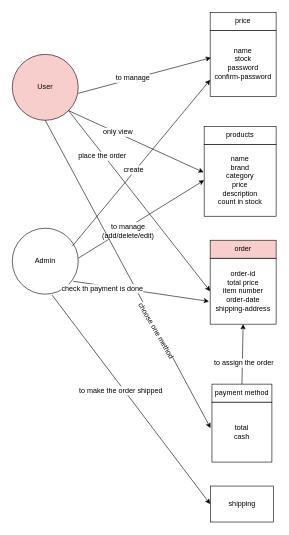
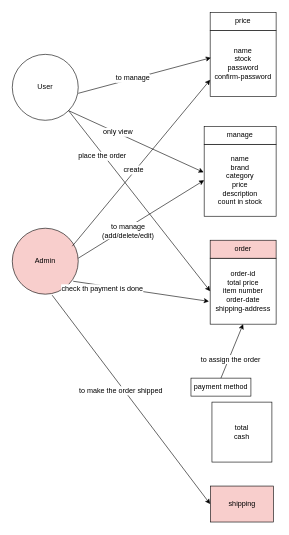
  <mxCell id="0" />
  <mxCell id="1" parent="0" />
- <mxCell id="2" value="User" style="ellipse;whiteSpace=wrap;html=1;aspect=fixed;fillColor=#f8cecc;" parent="1" vertex="1"><mxGeometry x="20" y="90" width="110" height="110" as="geometry" /></mxCell>
- <mxCell id="3" value="Admin" style="ellipse;whiteSpace=wrap;html=1;aspect=fixed;" parent="1" vertex="1"><mxGeometry x="20" y="380" width="110" height="110" as="geometry" /></mxCell>
+ <mxCell id="2" value="User" style="ellipse;whiteSpace=wrap;html=1;aspect=fixed;" parent="1" vertex="1"><mxGeometry x="20" y="90" width="110" height="110" as="geometry" /></mxCell>
+ <mxCell id="3" value="Admin" style="ellipse;whiteSpace=wrap;html=1;aspect=fixed;fillColor=#f8cecc;" parent="1" vertex="1"><mxGeometry x="20" y="380" width="110" height="110" as="geometry" /></mxCell>
  <mxCell id="4" value="name&lt;br&gt;stock&lt;br&gt;password&lt;br&gt;confirm-password" style="whiteSpace=wrap;html=1;aspect=fixed;align=center;" parent="1" vertex="1"><mxGeometry x="350" y="50" width="110" height="110" as="geometry" /></mxCell>
  <mxCell id="5" value="price" style="rounded=0;whiteSpace=wrap;html=1;" parent="1" vertex="1"><mxGeometry x="350" y="20" width="110" height="30" as="geometry" /></mxCell>
  <mxCell id="6" value="" style="endArrow=classic;html=1;entryX=0.011;entryY=0.415;entryDx=0;entryDy=0;entryPerimeter=0;" parent="1" target="4" edge="1"><mxGeometry width="50" height="50" relative="1" as="geometry"><mxPoint x="130" y="155" as="sourcePoint" /><mxPoint x="180" y="105" as="targetPoint" /></mxGeometry></mxCell>
  <mxCell id="7" value="to manage" style="text;html=1;resizable=0;points=[];align=center;verticalAlign=middle;labelBackgroundColor=#ffffff;" parent="6" vertex="1" connectable="0"><mxGeometry x="-0.178" y="1" relative="1" as="geometry"><mxPoint as="offset" /></mxGeometry></mxCell>
  <mxCell id="8" value="" style="endArrow=classic;html=1;entryX=0;entryY=0.75;entryDx=0;entryDy=0;" parent="1" target="4" edge="1"><mxGeometry width="50" height="50" relative="1" as="geometry"><mxPoint x="120" y="410" as="sourcePoint" /><mxPoint x="170" y="360" as="targetPoint" /></mxGeometry></mxCell>
  <mxCell id="9" value="create" style="text;html=1;resizable=0;points=[];align=center;verticalAlign=middle;labelBackgroundColor=#ffffff;" parent="8" vertex="1" connectable="0"><mxGeometry x="-0.097" y="3" relative="1" as="geometry"><mxPoint as="offset" /></mxGeometry></mxCell>
  <mxCell id="10" value="name&lt;br&gt;brand&lt;br&gt;category&lt;br&gt;price&lt;br&gt;description&lt;br&gt;count in stock" style="whiteSpace=wrap;html=1;aspect=fixed;" parent="1" vertex="1"><mxGeometry x="340" y="240" width="120" height="120" as="geometry" /></mxCell>
- <mxCell id="11" value="products" style="rounded=0;whiteSpace=wrap;html=1;" parent="1" vertex="1"><mxGeometry x="340" y="210" width="120" height="30" as="geometry" /></mxCell>
+ <mxCell id="11" value="manage" style="rounded=0;whiteSpace=wrap;html=1;" parent="1" vertex="1"><mxGeometry x="340" y="210" width="120" height="30" as="geometry" /></mxCell>
  <mxCell id="12" value="" style="endArrow=classic;html=1;entryX=0;entryY=0.5;entryDx=0;entryDy=0;" parent="1" target="10" edge="1"><mxGeometry width="50" height="50" relative="1" as="geometry"><mxPoint x="130" y="430" as="sourcePoint" /><mxPoint x="180" y="380" as="targetPoint" /></mxGeometry></mxCell>
  <mxCell id="13" value="to manage&lt;br&gt;(add/delete/edit)" style="text;html=1;resizable=0;points=[];align=center;verticalAlign=middle;labelBackgroundColor=#ffffff;" parent="12" vertex="1" connectable="0"><mxGeometry x="-0.23" y="-4" relative="1" as="geometry"><mxPoint as="offset" /></mxGeometry></mxCell>
  <mxCell id="14" value="" style="endArrow=classic;html=1;exitX=1;exitY=1;exitDx=0;exitDy=0;entryX=-0.007;entryY=0.39;entryDx=0;entryDy=0;entryPerimeter=0;" parent="1" source="2" target="10" edge="1"><mxGeometry width="50" height="50" relative="1" as="geometry"><mxPoint x="140" y="225" as="sourcePoint" /><mxPoint x="190" y="175" as="targetPoint" /></mxGeometry></mxCell>
  <mxCell id="15" value="only view" style="text;html=1;resizable=0;points=[];align=center;verticalAlign=middle;labelBackgroundColor=#ffffff;" parent="14" vertex="1" connectable="0"><mxGeometry x="-0.284" y="1" relative="1" as="geometry"><mxPoint as="offset" /></mxGeometry></mxCell>
  <mxCell id="16" value="order-id&lt;br&gt;total price&lt;br&gt;item number&lt;br&gt;order-date&lt;br&gt;shipping-address" style="whiteSpace=wrap;html=1;aspect=fixed;" parent="1" vertex="1"><mxGeometry x="350" y="430" width="110" height="110" as="geometry" /></mxCell>
  <mxCell id="17" value="order" style="rounded=0;whiteSpace=wrap;html=1;fillColor=#f8cecc;" parent="1" vertex="1"><mxGeometry x="350" y="400" width="110" height="30" as="geometry" /></mxCell>
  <mxCell id="18" value="" style="endArrow=classic;html=1;exitX=1;exitY=1;exitDx=0;exitDy=0;entryX=0;entryY=0.5;entryDx=0;entryDy=0;" parent="1" source="2" target="16" edge="1"><mxGeometry width="50" height="50" relative="1" as="geometry"><mxPoint x="130" y="300" as="sourcePoint" /><mxPoint x="180" y="250" as="targetPoint" /></mxGeometry></mxCell>
  <mxCell id="19" value="place the order" style="text;html=1;resizable=0;points=[];align=center;verticalAlign=middle;labelBackgroundColor=#ffffff;" parent="18" vertex="1" connectable="0"><mxGeometry x="-0.511" y="-2" relative="1" as="geometry"><mxPoint x="-1" as="offset" /></mxGeometry></mxCell>
  <mxCell id="20" value="total&lt;br&gt;cash" style="whiteSpace=wrap;html=1;aspect=fixed;" parent="1" vertex="1"><mxGeometry x="353" y="670" width="100" height="100" as="geometry" /></mxCell>
- <mxCell id="21" value="payment method" style="rounded=0;whiteSpace=wrap;html=1;" parent="1" vertex="1"><mxGeometry x="353" y="640" width="100" height="30" as="geometry" /></mxCell>
- <mxCell id="22" value="" style="endArrow=classic;html=1;exitX=0.5;exitY=1;exitDx=0;exitDy=0;entryX=-0.024;entryY=0.432;entryDx=0;entryDy=0;entryPerimeter=0;" parent="1" source="2" target="20" edge="1"><mxGeometry width="50" height="50" relative="1" as="geometry"><mxPoint x="75" y="325" as="sourcePoint" /><mxPoint x="70" y="290" as="targetPoint" /></mxGeometry></mxCell>
- <mxCell id="23" value="choose one method" style="text;html=1;resizable=0;points=[];align=center;verticalAlign=middle;labelBackgroundColor=#ffffff;rotation=60;" parent="22" vertex="1" connectable="0"><mxGeometry x="0.163" y="-3" relative="1" as="geometry"><mxPoint x="27.5" y="50" as="offset" /></mxGeometry></mxCell>
+ <mxCell id="21" value="payment method" style="rounded=0;whiteSpace=wrap;html=1;" parent="1" vertex="1"><mxGeometry x="318" y="630" width="100" height="30" as="geometry" /></mxCell>
  <mxCell id="24" value="" style="endArrow=classic;html=1;exitX=0.5;exitY=0;exitDx=0;exitDy=0;entryX=0.5;entryY=1;entryDx=0;entryDy=0;" parent="1" source="21" target="16" edge="1"><mxGeometry width="50" height="50" relative="1" as="geometry"><mxPoint x="390" y="624" as="sourcePoint" /><mxPoint x="440" y="574" as="targetPoint" /></mxGeometry></mxCell>
  <mxCell id="25" value="to assign the order" style="text;html=1;resizable=0;points=[];align=center;verticalAlign=middle;labelBackgroundColor=#ffffff;" parent="24" vertex="1" connectable="0"><mxGeometry x="-0.279" y="-2" relative="1" as="geometry"><mxPoint as="offset" /></mxGeometry></mxCell>
- <mxCell id="26" value="shipping" style="rounded=0;whiteSpace=wrap;html=1;" parent="1" vertex="1"><mxGeometry x="350.5" y="810" width="105" height="60" as="geometry" /></mxCell>
+ <mxCell id="26" value="shipping" style="rounded=0;whiteSpace=wrap;html=1;fillColor=#f8cecc;" parent="1" vertex="1"><mxGeometry x="350.5" y="810" width="105" height="60" as="geometry" /></mxCell>
  <mxCell id="27" value="" style="endArrow=classic;html=1;exitX=0.604;exitY=1.015;exitDx=0;exitDy=0;exitPerimeter=0;" parent="1" source="3" edge="1"><mxGeometry width="50" height="50" relative="1" as="geometry"><mxPoint x="130" y="680" as="sourcePoint" /><mxPoint x="350" y="840" as="targetPoint" /></mxGeometry></mxCell>
  <mxCell id="28" value="to make the order shipped" style="text;html=1;resizable=0;points=[];align=center;verticalAlign=middle;labelBackgroundColor=#ffffff;" parent="27" vertex="1" connectable="0"><mxGeometry x="-0.103" y="-5" relative="1" as="geometry"><mxPoint as="offset" /></mxGeometry></mxCell>
  <mxCell id="29" value="" style="endArrow=classic;html=1;exitX=0.924;exitY=0.804;exitDx=0;exitDy=0;exitPerimeter=0;entryX=-0.018;entryY=0.655;entryDx=0;entryDy=0;entryPerimeter=0;" parent="1" source="3" target="16" edge="1"><mxGeometry width="50" height="50" relative="1" as="geometry"><mxPoint x="130" y="515" as="sourcePoint" /><mxPoint x="180" y="465" as="targetPoint" /></mxGeometry></mxCell>
  <mxCell id="30" value="check th payment is done" style="text;html=1;resizable=0;points=[];align=center;verticalAlign=middle;labelBackgroundColor=#ffffff;direction=west;rotation=0;" parent="29" vertex="1" connectable="0"><mxGeometry x="-0.571" y="-2" relative="1" as="geometry"><mxPoint y="2.5" as="offset" /></mxGeometry></mxCell>
